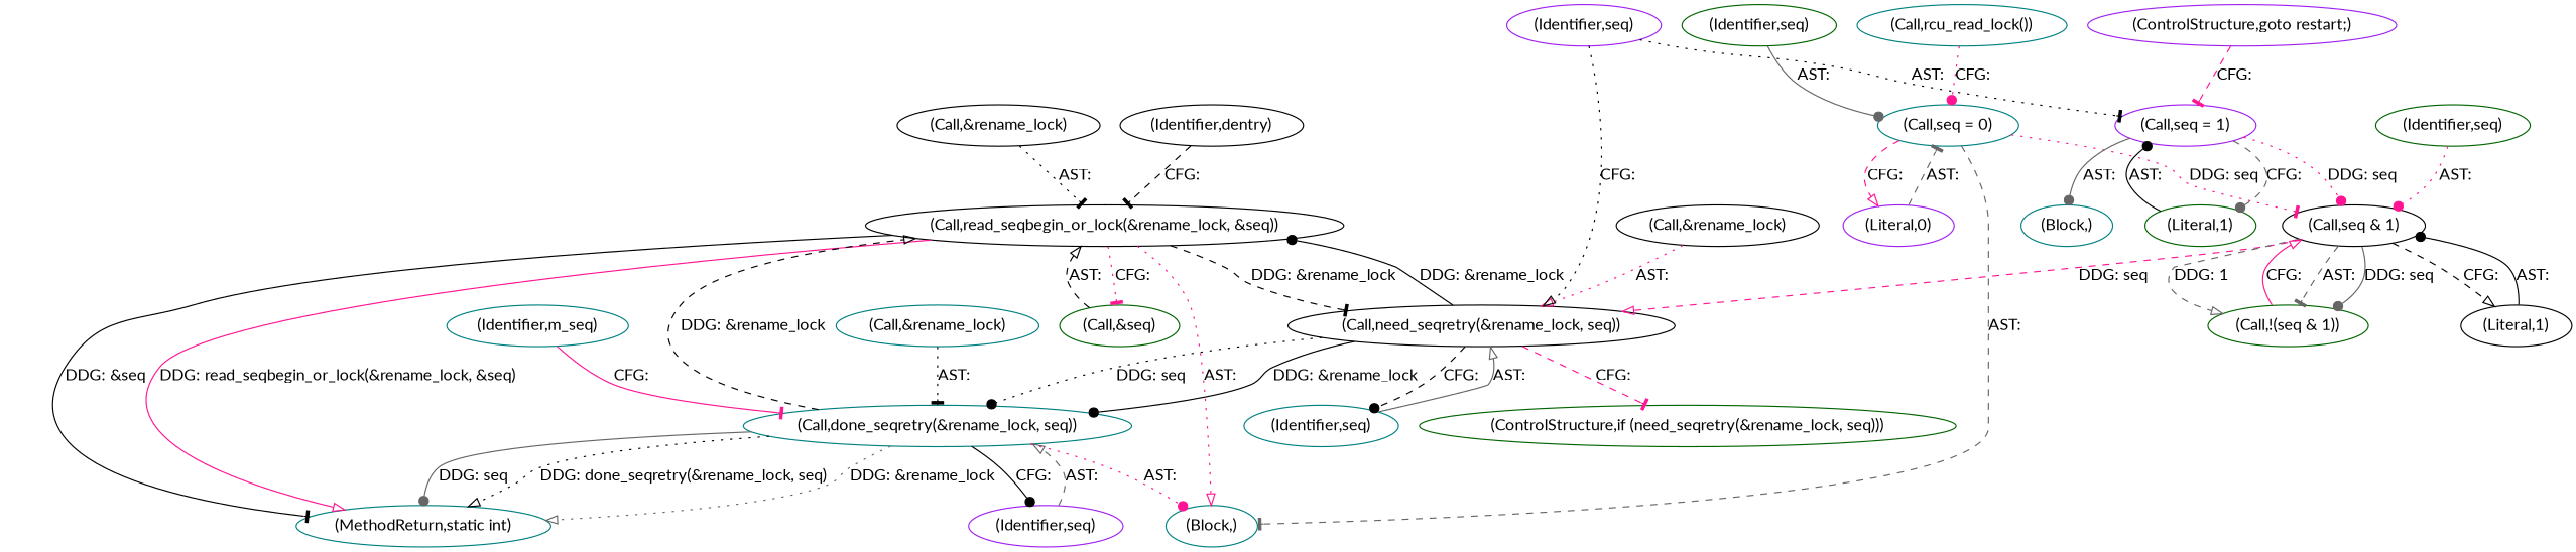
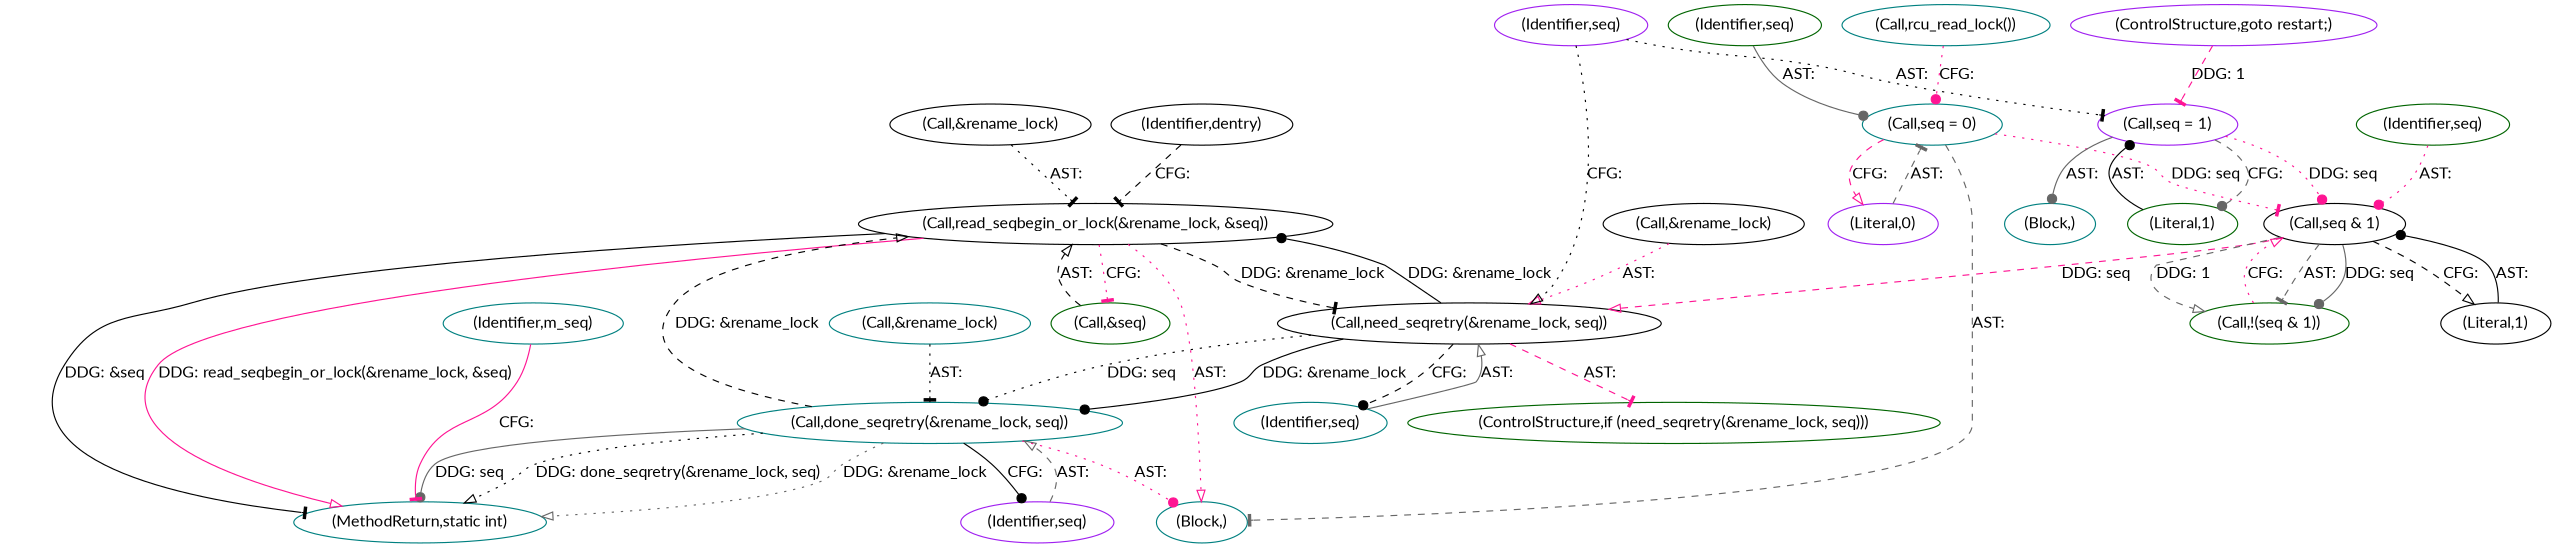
  digraph {
    fontname=Lato
    node [color=teal fontname=Lato]
    edge [arrowhead=dot color=black fontname=Lato style=dashed]
    n1 [color=black label="(Call,read_seqbegin_or_lock(&rename_lock, &seq))"]
    n2 [color=black label="(Call,need_seqretry(&rename_lock, seq))"]
    n3 [label="(MethodReturn,static int)"]
    n4 [color=darkgreen label="(Call,&seq)"]
    n5 [label="(Block,)"]
    n6 [label="(Call,done_seqretry(&rename_lock, seq))"]
    n7 [label="(Identifier,seq)"]
    n8 [color=darkgreen label="(ControlStructure,if (need_seqretry(&rename_lock, seq)))"]
    n9 [color=purple label="(Identifier,seq)"]
    n10 [color=black label="(Call,seq & 1)"]
    n11 [color=black label="(Literal,1)"]
    n12 [color=darkgreen label="(Call,!(seq & 1))"]
    n13 [label="(Call,seq = 0)"]
    n14 [color=purple label="(Literal,0)"]
    n15 [color=purple label="(Call,seq = 1)"]
    n16 [color=darkgreen label="(Literal,1)"]
    n17 [label="(Block,)"]
    n18 [label="(Call,&rename_lock)"]
    n19 [color=black label="(Call,&rename_lock)"]
    n20 [label="(Identifier,m_seq)"]
    n21 [color=purple label="(ControlStructure,goto restart;)"]
    n22 [color=black label="(Call,&rename_lock)"]
    n23 [label="(Call,rcu_read_lock())"]
    n24 [color=darkgreen label="(Identifier,seq)"]
    n25 [color=purple label="(Identifier,seq)"]
    n26 [color=darkgreen label="(Identifier,seq)"]
    n27 [color=black label="(Identifier,dentry)"]
    n1 -> n2 [arrowhead=tee label="DDG: &rename_lock"]
    n1 -> n3 [arrowhead=onormal color=deeppink label="DDG: read_seqbegin_or_lock(&rename_lock, &seq)" style=solid]
    n1 -> n3 [arrowhead=tee label="DDG: &seq" style=solid]
    n1 -> n4 [arrowhead=tee color=deeppink label="CFG: " style=dotted]
    n1 -> n5 [arrowhead=onormal color=deeppink label="AST: " style=dotted]
    n2 -> n1 [label="DDG: &rename_lock" style=solid]
    n2 -> n6 [label="DDG: &rename_lock" style=solid]
    n2 -> n6 [label="DDG: seq" style=dotted]
    n2 -> n7 [label="CFG: "]
-   n2 -> n8 [arrowhead=tee color=deeppink label="CFG: "]
+   n2 -> n8 [arrowhead=tee color=deeppink label="AST: "]
    n4 -> n1 [arrowhead=onormal label="AST: "]
    n6 -> n1 [arrowhead=onormal label="DDG: &rename_lock"]
    n6 -> n3 [arrowhead=onormal label="DDG: done_seqretry(&rename_lock, seq)" style=dotted]
    n6 -> n3 [arrowhead=onormal color=gray40 label="DDG: &rename_lock" style=dotted]
    n6 -> n3 [color=gray40 label="DDG: seq" style=solid]
    n6 -> n5 [color=deeppink label="AST: " style=dotted]
    n6 -> n9 [label="CFG: " style=solid]
    n7 -> n2 [arrowhead=onormal color=gray40 label="AST: " style=solid]
    n9 -> n6 [arrowhead=onormal color=gray40 label="AST: "]
    n10 -> n2 [arrowhead=onormal color=deeppink label="DDG: seq"]
    n10 -> n11 [arrowhead=onormal label="CFG: "]
    n10 -> n12 [arrowhead=tee color=gray40 label="AST: "]
    n10 -> n12 [color=gray40 label="DDG: seq" style=solid]
    n10 -> n12 [arrowhead=onormal color=gray40 label="DDG: 1"]
    n11 -> n10 [label="AST: " style=solid]
-   n12 -> n10 [arrowhead=onormal color=deeppink label="CFG: " style=solid]
+   n12 -> n10 [arrowhead=onormal color=deeppink label="CFG: " style=dotted]
    n13 -> n5 [arrowhead=tee color=gray40 label="AST: "]
    n13 -> n10 [arrowhead=tee color=deeppink label="DDG: seq" style=dotted]
    n13 -> n14 [arrowhead=onormal color=deeppink label="CFG: "]
    n14 -> n13 [arrowhead=tee color=gray40 label="AST: "]
    n15 -> n10 [color=deeppink label="DDG: seq" style=dotted]
    n15 -> n16 [color=gray40 label="CFG: "]
    n15 -> n17 [color=gray40 label="AST: " style=solid]
    n16 -> n15 [label="AST: " style=solid]
    n18 -> n6 [arrowhead=tee label="AST: " style=dotted]
    n19 -> n2 [arrowhead=onormal color=deeppink label="AST: " style=dotted]
-   n20 -> n6 [arrowhead=tee color=deeppink label="CFG: " style=solid]
-   n21 -> n15 [arrowhead=tee color=deeppink label="CFG: "]
+   n20 -> n3 [arrowhead=tee color=deeppink label="CFG: " style=solid]
+   n21 -> n15 [arrowhead=tee color=deeppink label="DDG: 1"]
    n22 -> n1 [arrowhead=tee label="AST: " style=dotted]
    n23 -> n13 [color=deeppink label="CFG: " style=dotted]
    n24 -> n10 [color=deeppink label="AST: " style=dotted]
    n25 -> n2 [arrowhead=onormal label="CFG: " style=dotted]
    n25 -> n15 [arrowhead=tee label="AST: " style=dotted]
    n26 -> n13 [color=gray40 label="AST: " style=solid]
    n27 -> n1 [arrowhead=tee label="CFG: "]
  }
